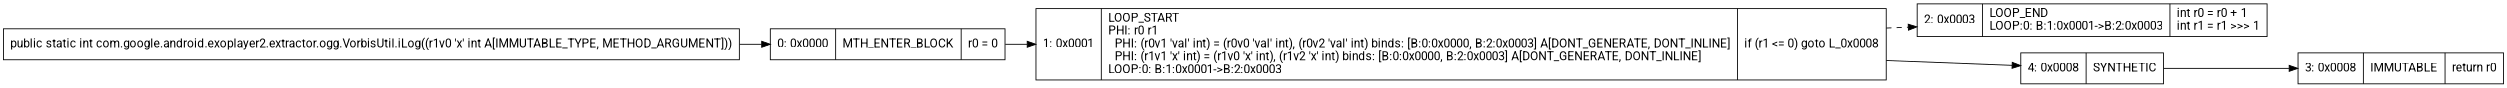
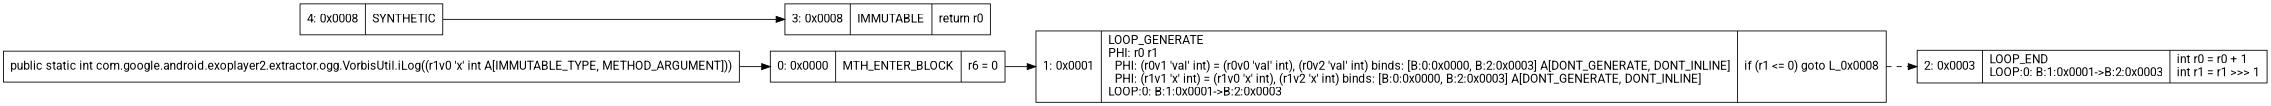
  digraph {
    fontname=Roboto
    rankdir=LR
    node [fontname=Roboto shape=record]
    edge [fontname=Roboto]
-   n1 [label="{0\:\ 0x0000|MTH_ENTER_BLOCK\l|r0 = 0\l}"]
-   n2 [label="{1\:\ 0x0001|LOOP_START\lPHI: r0 r1 \l  PHI: (r0v1 'val' int) = (r0v0 'val' int), (r0v2 'val' int) binds: [B:0:0x0000, B:2:0x0003] A[DONT_GENERATE, DONT_INLINE]\l  PHI: (r1v1 'x' int) = (r1v0 'x' int), (r1v2 'x' int) binds: [B:0:0x0000, B:2:0x0003] A[DONT_GENERATE, DONT_INLINE]\lLOOP:0: B:1:0x0001\-\>B:2:0x0003\l|if (r1 \<= 0) goto L_0x0008\l}"]
+   n1 [label="{0\:\ 0x0000|MTH_ENTER_BLOCK\l|r6 = 0\l}"]
+   n2 [label="{1\:\ 0x0001|LOOP_GENERATE\lPHI: r0 r1 \l  PHI: (r0v1 'val' int) = (r0v0 'val' int), (r0v2 'val' int) binds: [B:0:0x0000, B:2:0x0003] A[DONT_GENERATE, DONT_INLINE]\l  PHI: (r1v1 'x' int) = (r1v0 'x' int), (r1v2 'x' int) binds: [B:0:0x0000, B:2:0x0003] A[DONT_GENERATE, DONT_INLINE]\lLOOP:0: B:1:0x0001\-\>B:2:0x0003\l|if (r1 \<= 0) goto L_0x0008\l}"]
    n3 [label="{2\:\ 0x0003|LOOP_END\lLOOP:0: B:1:0x0001\-\>B:2:0x0003\l|int r0 = r0 + 1\lint r1 = r1 \>\>\> 1\l}"]
    n4 [label="{4\:\ 0x0008|SYNTHETIC\l}"]
    n5 [label="{3\:\ 0x0008|IMMUTABLE\l|return r0\l}"]
    n6 [label="{public static int com.google.android.exoplayer2.extractor.ogg.VorbisUtil.iLog((r1v0 'x' int A[IMMUTABLE_TYPE, METHOD_ARGUMENT])) }"]
    n1 -> n2
    n2 -> n3 [style=dashed]
-   n2 -> n4
    n4 -> n5
    n6 -> n1
  }
